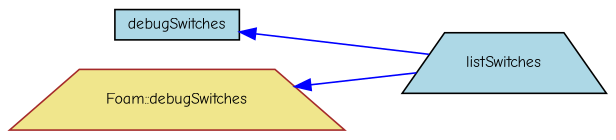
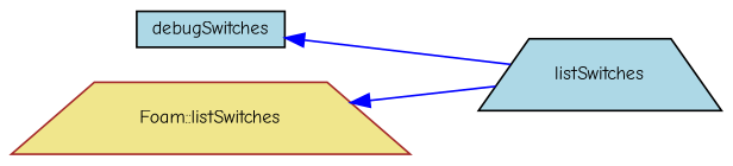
  digraph {
    fontname="Comic Neue"
    rankdir=LR
    node [color=black fillcolor=lightblue fontname="Comic Neue" fontsize=10 shape=trapezium style=filled]
    edge [color=blue dir=back fontname="Comic Neue" fontsize=10 labelfontname=Helvetica labelfontsize=10 style=solid]
    n1 [fontcolor=black height=0.2 label=debugSwitches shape=box width=0.4]
    n2 [height=0.2 label=listSwitches width=0.4]
-   n3 [color=brown fillcolor=khaki height=0.2 label="Foam::debugSwitches" width=0.4]
+   n3 [color=brown fillcolor=khaki height=0.2 label="Foam::listSwitches" width=0.4]
    n1 -> n2
    n3 -> n2
  }
